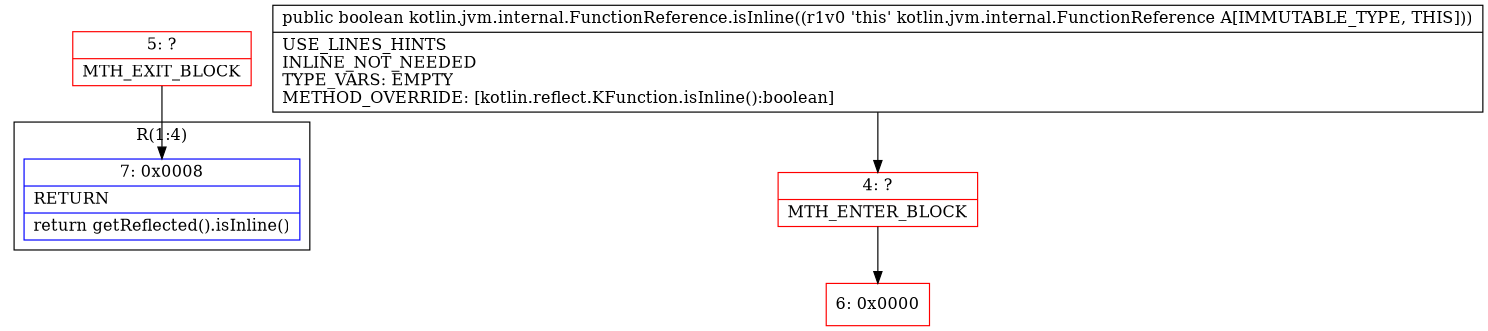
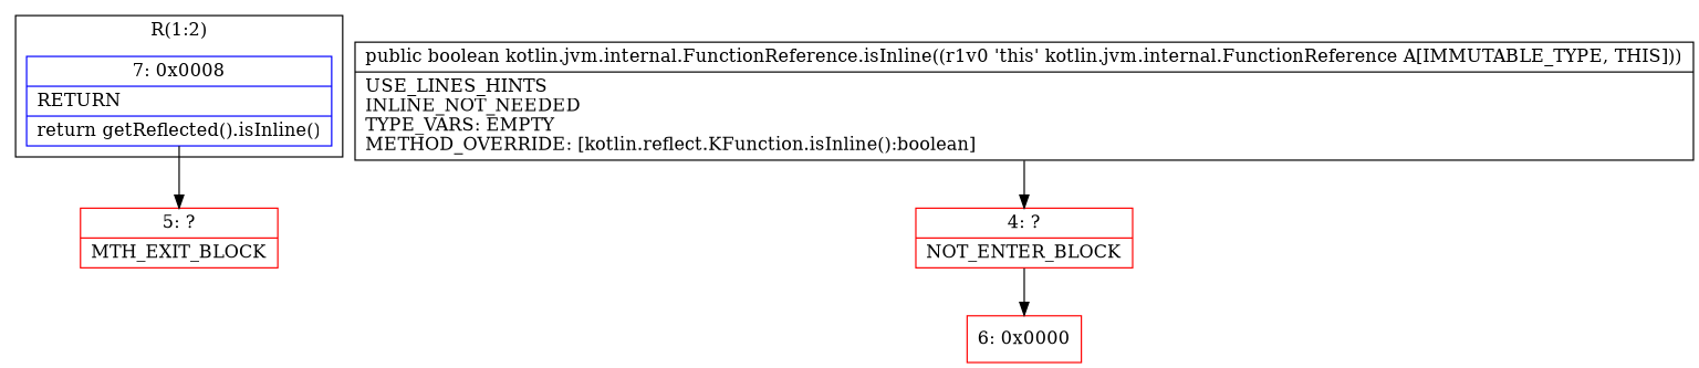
  digraph {
    node [color=red shape=record]
    n1 [color=blue label="{7\:\ 0x0008|RETURN\l|return getReflected().isInline()\l}"]
    n2 [label="{5\:\ ?|MTH_EXIT_BLOCK\l}"]
-   n3 [label="{4\:\ ?|MTH_ENTER_BLOCK\l}"]
+   n3 [label="{4\:\ ?|NOT_ENTER_BLOCK\l}"]
    n4 [label="{6\:\ 0x0000}"]
    n5 [label="{public boolean kotlin.jvm.internal.FunctionReference.isInline((r1v0 'this' kotlin.jvm.internal.FunctionReference A[IMMUTABLE_TYPE, THIS]))  | USE_LINES_HINTS\lINLINE_NOT_NEEDED\lTYPE_VARS: EMPTY\lMETHOD_OVERRIDE: [kotlin.reflect.KFunction.isInline():boolean]\l}" color=""]
    subgraph cluster_1 {
-     label="R(1:4)"
+     label="R(1:2)"
      n1
    }
-   n2 -> n1
+   n1 -> n2
    n3 -> n4
    n5 -> n3
  }
